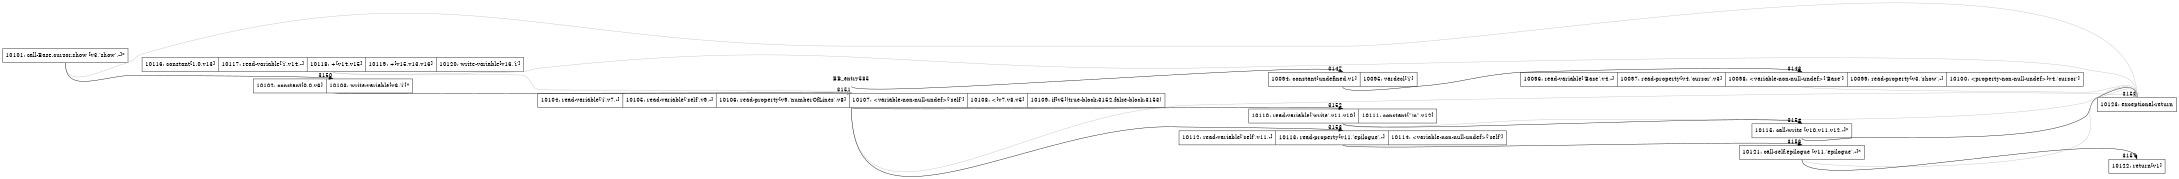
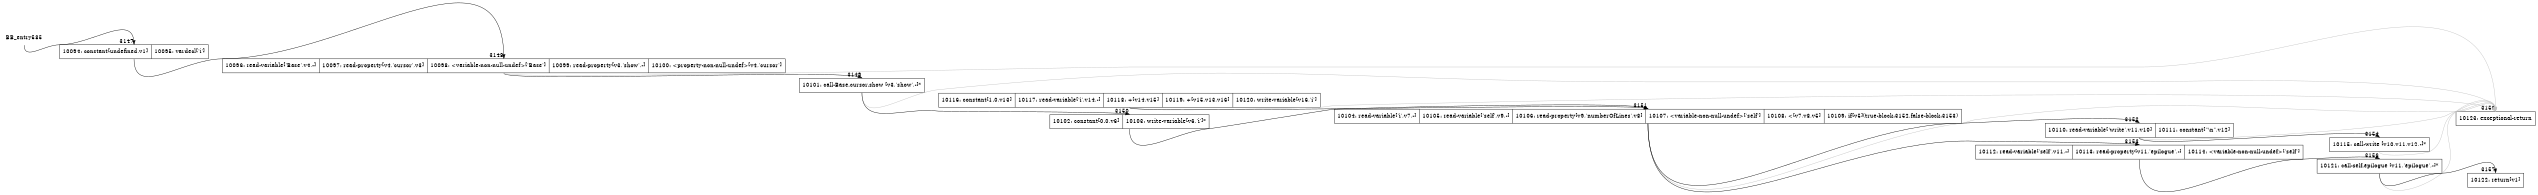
  digraph {
    rankdir=LR
    node [shape=record]
    edge [headport=n tailport=s]
    n1 [label=BB_entry585 shape=none]
    n2 [label="{10094: constant[undefined,v1]|10095: vardecl['i']}"]
    n3 [label="{10096: read-variable['Base',v4,-]|10097: read-property[v4,'cursor',v3]|10098: \<variable-non-null-undef\>['Base']|10099: read-property[v3,'show',-]|10100: \<property-non-null-undef\>[v4,'cursor']}"]
    n4 [label="{10101: call-Base.cursor.show [v3,'show',-]*}"]
    n5 [label="{10123: exceptional-return}"]
    n6 [label="{10102: constant[0.0,v6]|10103: write-variable[v6,'i']*}"]
    n7 [label="{10104: read-variable['i',v7,-]|10105: read-variable['self',v9,-]|10106: read-property[v9,'numberOfLines',v8]|10107: \<variable-non-null-undef\>['self']|10108: \<[v7,v8,v5]|10109: if[v5](true-block:3152,false-block:3153)}"]
    n8 [label="{10110: read-variable['write',v11,v10]|10111: constant[\"\\n\",v12]}"]
    n9 [label="{10112: read-variable['self',v11,-]|10113: read-property[v11,'epilogue',-]|10114: \<variable-non-null-undef\>['self']}"]
    n10 [label="{10115: call-write [v10,v11,v12,-]*}"]
    n11 [label="{10121: call-self.epilogue [v11,'epilogue',-]*}"]
    n12 [label="{10122: return[v1]}"]
    n13 [label="{10116: constant[1.0,v13]|10117: read-variable['i',v14,-]|10118: +[v14,v15]|10119: +[v15,v13,v16]|10120: write-variable[v16,'i']}"]
    n1 -> n2 [headlabel="    3147"]
    n2 -> n3 [headlabel="      3148"]
+   n3 -> n4 [headlabel="      3149"]
    n3 -> n5 [color=gray headlabel="      3158"]
    n4 -> n5 [color=gray]
    n4 -> n6 [headlabel="      3150"]
    n6 -> n7 [headlabel="      3151"]
    n7 -> n5 [color=gray]
    n7 -> n8 [headlabel="      3152"]
    n7 -> n9 [headlabel="      3153"]
    n8 -> n5 [color=gray]
    n8 -> n10 [headlabel="      3154"]
    n9 -> n11 [headlabel="      3156"]
-   n10 -> n5 [color=black]
+   n10 -> n5 [color=gray]
    n11 -> n5 [color=gray]
    n11 -> n12 [headlabel="      3157"]
    n13 -> n5 [color=gray]
-   n13 -> n7 [color=gray]
+   n13 -> n7
  }
